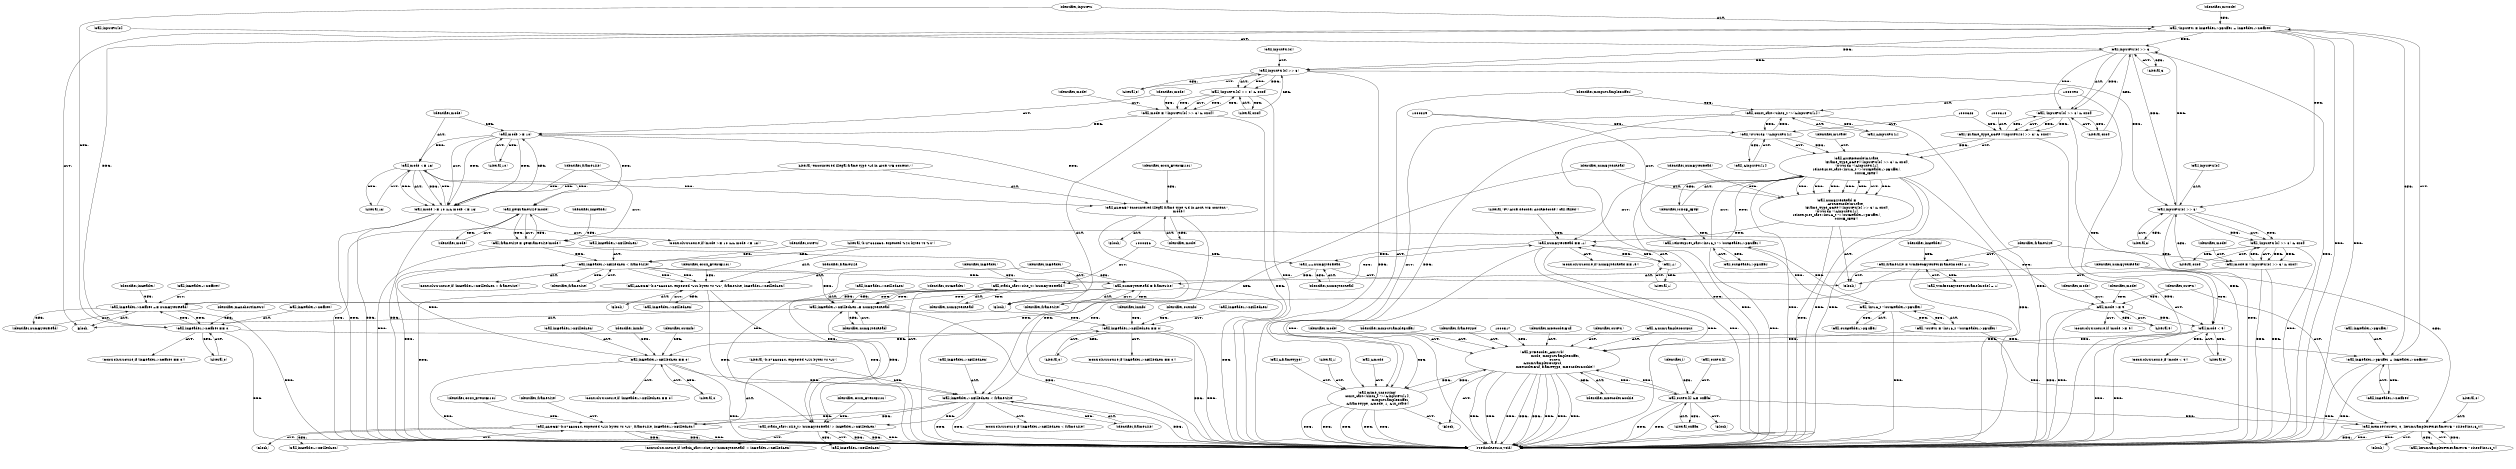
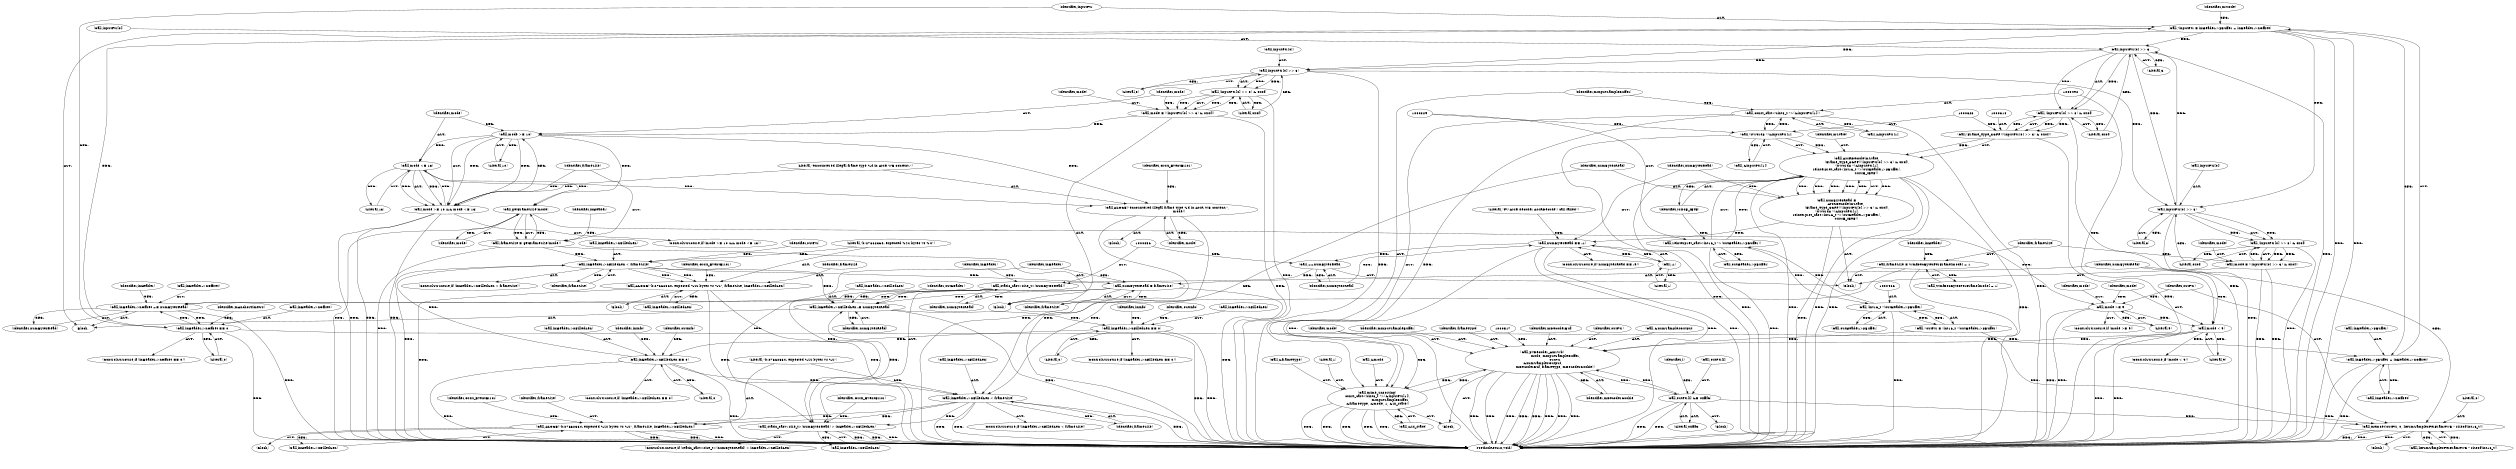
  digraph {
    n1 [label="(Call,*inputPtr = inHeader->pBuffer + inHeader->nOffset)"]
    n2 [label="(Call,inputPtr[0] >> 3)"]
    n3 [label="(Call,inputPtr[0] >> 3)"]
    n4 [label="(Call,inputPtr[0] >> 3)"]
    n5 [label="(Call,inHeader->pBuffer + inHeader->nOffset)"]
    n6 [label="(Block,)"]
    n7 [label="(MethodReturn,void)"]
    n8 [label="(Call,(inputPtr[0] >> 3) & 0x0f)"]
    n9 [label="(Literal,3)"]
    n10 [label="(Call,(inputPtr[0] >> 3) & 0x0f)"]
    n11 [label="(Literal,3)"]
    n12 [label="(Call,(inputPtr[0] >> 3) & 0x0f)"]
    n13 [label="(Literal,3)"]
    n14 [label="(Call,inHeader->nOffset)"]
    n15 [label="(Call,inHeader->nOffset == 0)"]
    n16 [label="(Call,inHeader->nOffset += numBytesRead)"]
    n17 [label="(Literal,0)"]
    n18 [label="(ControlStructure,if (inHeader->nOffset == 0))"]
    n19 [label="(Identifier,numBytesRead)"]
    n20 [label="(Call,static_cast<size_t>(numBytesRead))"]
    n21 [label="(Call,inHeader->nFilledLen -= numBytesRead)"]
    n22 [label="(Call,static_cast<size_t>(numBytesRead) > inHeader->nFilledLen)"]
    n23 [label="(Identifier,numBytesRead)"]
    n24 [label="(Call,inHeader->nFilledLen == 0)"]
    n25 [label="(Identifier,numBytesRead)"]
    n26 [label="(ControlStructure,if (static_cast<size_t>(numBytesRead) > inHeader->nFilledLen))"]
    n27 [label="(Call,inHeader->nFilledLen)"]
    n28 [label="(Call,++numBytesRead)"]
    n29 [label="(Identifier,numBytesRead)"]
    n30 [label="(Block,)"]
    n31 [label="(Call,numBytesRead == -1)"]
    n32 [label="(Call,-1)"]
    n33 [label="(ControlStructure,if (numBytesRead == -9))"]
    n34 [label="(Literal,1)"]
    n35 [label="(Call,numBytesRead =\n                 AMRDecode(mState,\n                   (Frame_Type_3GPP)((inputPtr[0] >> 3) & 0x0f),\n (UWord8 *)&inputPtr[1],\n reinterpret_cast<int16_t *>(outHeader->pBuffer),\n                  MIME_IETF))"]
    n36 [label="(Call,AMRDecode(mState,\n                   (Frame_Type_3GPP)((inputPtr[0] >> 3) & 0x0f),\n (UWord8 *)&inputPtr[1],\n reinterpret_cast<int16_t *>(outHeader->pBuffer),\n                  MIME_IETF))"]
    n37 [label="(Identifier,MIME_IETF)"]
    n38 [label="(Call,reinterpret_cast<int16_t *>(outHeader->pBuffer))"]
    n39 [label="(Call,(Frame_Type_3GPP)((inputPtr[0] >> 3) & 0x0f))"]
    n40 [label="(Literal,0x0f)"]
    n41 [label="(Call,mode = ((inputPtr[0] >> 3) & 0x0f))"]
    n42 [label="(Literal,0x0f)"]
    n43 [label="(Call,mode = ((inputPtr[0] >> 3) & 0x0f))"]
    n44 [label="(Literal,0x0f)"]
    n45 [label="(Call,(UWord8 *)&inputPtr[1])"]
    n46 [label="(Call,const_cast<uint8_t *>(&inputPtr[1]))"]
    n47 [label="(Call,&inputPtr[1])"]
    n48 [label="(Call,mime_unsorting(\n const_cast<uint8_t *>(&inputPtr[1]),\n                        mInputSampleBuffer,\n &frameType, &mode, 1, &rx_state))"]
    n49 [label="(Call,&inputPtr[1])"]
    n50 [label="(Call,pvDecoder_AmrWb(\n                        mode, mInputSampleBuffer,\n                        outPtr,\n &numSamplesOutput,\n                        mDecoderBuf, frameType, mDecoderCookie))"]
    n51 [label="(Block,)"]
+   n52 [label="(Call,&rx_state)"]
    n53 [label="(Call,(int16_t *)outHeader->pBuffer)"]
    n54 [label="(Call,outHeader->pBuffer)"]
    n55 [label="(Call,outHeader->pBuffer)"]
    n56 [label="(Call,*outPtr = (int16_t *)outHeader->pBuffer)"]
    n57 [label="(Call,memset(outPtr, 0, kNumSamplesPerFrameWB * sizeof(int16_t)))"]
    n58 [label="(Call,numBytesRead = frameSize)"]
    n59 [label="(Block,)"]
    n60 [label="(Identifier,frameSize)"]
    n61 [label="(Call,inHeader->nFilledLen < frameSize)"]
    n62 [label="(Call,ALOGE(\"b/27662364: expected %zu bytes vs %u\", frameSize, inHeader->nFilledLen))"]
    n63 [label="(Identifier,frameSize)"]
    n64 [label="(ControlStructure,if (inHeader->nFilledLen < frameSize))"]
    n65 [label="(Call,inHeader->nFilledLen)"]
    n66 [label="(Block,)"]
    n67 [label="(Call,inHeader->nFilledLen == 0)"]
    n68 [label="(Call,inHeader->nFilledLen < frameSize)"]
    n69 [label="(ControlStructure,if (inHeader->nFilledLen == 0))"]
    n70 [label="(Literal,0)"]
    n71 [label="(Call,ALOGE(\"b/27662364: expected %zu bytes vs %u\", frameSize, inHeader->nFilledLen))"]
    n72 [label="(ControlStructure,if (inHeader->nFilledLen < frameSize))"]
    n73 [label="(Identifier,frameSize)"]
    n74 [label="(ControlStructure,if (inHeader->nFilledLen == 0))"]
    n75 [label="(Literal,0)"]
    n76 [label="(Call,inHeader->nFilledLen)"]
    n77 [label="(Block,)"]
    n78 [label="(Call,frameSize = WmfDecBytesPerFrame[mode] + 1)"]
    n79 [label="(Call,WmfDecBytesPerFrame[mode] + 1)"]
    n80 [label="(Call,frameSize = getFrameSize(mode))"]
    n81 [label="(Call,getFrameSize(mode))"]
    n82 [label="(Call,mode >= 9)"]
    n83 [label="(Identifier,mode)"]
    n84 [label="(Call,mode < 9)"]
    n85 [label="(ControlStructure,if (mode >= 9))"]
    n86 [label="(Literal,9)"]
    n87 [label="(Call,mode <= 13)"]
    n88 [label="(Call,mode >= 10 && mode <= 13)"]
    n89 [label="(Call,ALOGE(\"encountered illegal frame type %d in AMR WB content.\",\n                      mode))"]
    n90 [label="(Literal,13)"]
    n91 [label="(Call,mode >= 10)"]
    n92 [label="(ControlStructure,if (mode >= 10 && mode <= 13))"]
    n93 [label="(Identifier,mode)"]
    n94 [label="(Block,)"]
    n95 [label="(Literal,10)"]
    n96 [label="(ControlStructure,if (mode < 9))"]
    n97 [label="(Literal,9)"]
    n98 [label="(Call,outPtr[i] &= 0xfffC)"]
    n99 [label="(Identifier,mDecoderCookie)"]
    n100 [label="(Block,)"]
    n101 [label="(Literal,0xfffC)"]
    n102 [label="(Block,)"]
    n103 [label="(Call,kNumSamplesPerFrameWB * sizeof(int16_t))"]
    n104 [label="(Identifier,mDecoderBuf)"]
    n105 [label="(Identifier,frameSize)"]
    n106 [label="(Identifier,mode)"]
    n107 [label="(Identifier,outInfo)"]
    n108 [label="(Call,inHeader->nFilledLen)"]
    n109 [label="(Identifier,i)"]
    n110 [label="(Identifier,mode)"]
    n111 [label="(Call,inHeader->nFilledLen)"]
    n112 [label="(Identifier,mode)"]
    n113 [label="(Call,inputPtr[0])"]
    n114 [label="(Call,inputPtr[0])"]
    n115 [label="(Identifier,inHeader)"]
    n116 [label="(Identifier,frameSize)"]
    n117 [label="(Call,inHeader->pBuffer)"]
    n118 [label="(Identifier,OMX_EventError)"]
    n119 [label="(Call,outPtr[i])"]
    n120 [label="(Literal,1)"]
    n121 [label="(Identifier,mInputSampleBuffer)"]
    n122 [label="(Identifier,outPtr)"]
    n123 [label="(Identifier,mode)"]
    n124 [label="(Call,&mode)"]
    n125 [label="(Identifier,mAnchorTimeUs)"]
    n126 [label="(Identifier,frameSize)"]
    n127 [label="(Call,&numSamplesOutput)"]
    n128 [label="(Identifier,mode)"]
    n129 [label="(Literal,\"b/27662364: expected %zu bytes vs %u\")"]
    n130 [label="(Call,inputPtr[0])"]
    n131 [label="(Identifier,inInfo)"]
    n132 [label="(Identifier,mode)"]
    n133 [label="(Call,inHeader->nFilledLen)"]
    n134 [label="(Identifier,outPtr)"]
    n135 [label="(Identifier,numBytesRead)"]
    n136 [label="(Identifier,OMX_EventError)"]
    n137 [label="(Identifier,numBytesRead)"]
    n138 [label="(Call,inHeader->nOffset)"]
    n139 [label="(Identifier,inHeader)"]
    n140 [label="(Identifier,inHeader)"]
    n141 [label="(Identifier,OMX_EventError)"]
    n142 [label="(Identifier,mInputSampleBuffer)"]
    n143 [label="(Identifier,frameType)"]
    n144 [label="(Literal,0)"]
    n145 [label="(Identifier,inHeader)"]
    n146 [label="(Identifier,frameSize)"]
    n147 [label="(Identifier,mode)"]
    n148 [label="(Identifier,mMode)"]
    n149 [label="(Call,inHeader->nFilledLen)"]
    n150 [label="(Call,inHeader->nFilledLen)"]
    n151 [label="(Identifier,numBytesRead)"]
    n152 [label="(Identifier,OMX_EventError)"]
    n153 [label="(Identifier,inInfo)"]
    n154 [label="(Identifier,inHeader)"]
    n155 [label="(Identifier,inputPtr)"]
    n156 [label="(Identifier,outPtr)"]
    n157 [label="(Identifier,outInfo)"]
    n158 [label="(Call,&frameType)"]
    n159 [label="(Literal,\"PV AMR decoder AMRDecode() call failed\")"]
    n160 [label="(Call,inHeader->nOffset)"]
    n161 [label="(Identifier,outHeader)"]
    n162 [label="(Identifier,mState)"]
    n163 [label="(Literal,\"encountered illegal frame type %d in AMR WB content.\")"]
    n164 [label="(Literal,\"b/27662364: expected %zu bytes vs %u\")"]
    1000356
    1000314
    1000323
    1000329
    1000492
+   1000466
    1000517
    n1 -> n2 [label="DDG: "]
    n1 -> n3 [label="DDG: "]
    n1 -> n4 [label="DDG: "]
    n1 -> n5 [label="CFG: "]
    n1 -> n6 [label="AST: "]
    n1 -> n7 [label="DDG: "]
    n1 -> n7 [label="DDG: "]
    n2 -> n3 [label="DDG: "]
    n2 -> n4 [label="DDG: "]
    n2 -> n7 [label="DDG: "]
    n2 -> n8 [label="AST: "]
    n2 -> n8 [label="DDG: "]
    n2 -> n8 [label="DDG: "]
    n2 -> n9 [label="CFG: "]
    n3 -> n2 [label="DDG: "]
    n3 -> n7 [label="DDG: "]
    n3 -> n10 [label="AST: "]
    n3 -> n10 [label="DDG: "]
    n3 -> n10 [label="DDG: "]
    n3 -> n11 [label="CFG: "]
    n4 -> n3 [label="DDG: "]
    n4 -> n7 [label="DDG: "]
    n4 -> n12 [label="AST: "]
    n4 -> n12 [label="DDG: "]
    n4 -> n12 [label="DDG: "]
    n4 -> n13 [label="CFG: "]
    n5 -> n1 [label="AST: "]
    n5 -> n7 [label="DDG: "]
    n5 -> n7 [label="DDG: "]
    n5 -> n14 [label="CFG: "]
    n8 -> n7 [label="DDG: "]
    n8 -> n39 [label="AST: "]
    n8 -> n39 [label="DDG: "]
    n8 -> n39 [label="DDG: "]
    n8 -> n40 [label="CFG: "]
    n9 -> n2 [label="AST: "]
    n10 -> n7 [label="DDG: "]
    n10 -> n41 [label="AST: "]
    n10 -> n41 [label="DDG: "]
    n10 -> n41 [label="DDG: "]
    n10 -> n42 [label="CFG: "]
    n11 -> n3 [label="AST: "]
    n12 -> n7 [label="DDG: "]
    n12 -> n43 [label="AST: "]
    n12 -> n43 [label="DDG: "]
    n12 -> n43 [label="DDG: "]
    n12 -> n44 [label="CFG: "]
    n13 -> n4 [label="AST: "]
    n14 -> n5 [label="AST: "]
    n15 -> n1 [label="DDG: "]
    n15 -> n5 [label="DDG: "]
    n15 -> n7 [label="DDG: "]
    n15 -> n16 [label="DDG: "]
    n15 -> n17 [label="CFG: "]
    n15 -> n18 [label="AST: "]
    n16 -> n6 [label="AST: "]
    n16 -> n7 [label="DDG: "]
    n16 -> n15 [label="DDG: "]
    n16 -> n19 [label="CFG: "]
    n17 -> n15 [label="AST: "]
    n19 -> n16 [label="AST: "]
    n20 -> n16 [label="DDG: "]
    n20 -> n21 [label="DDG: "]
    n20 -> n22 [label="AST: "]
    n20 -> n22 [label="DDG: "]
    n20 -> n23 [label="CFG: "]
    n21 -> n6 [label="AST: "]
    n21 -> n7 [label="DDG: "]
    n21 -> n24 [label="DDG: "]
    n21 -> n25 [label="CFG: "]
    n22 -> n7 [label="DDG: "]
    n22 -> n7 [label="DDG: "]
    n22 -> n7 [label="DDG: "]
    n22 -> n21 [label="DDG: "]
    n22 -> n26 [label="AST: "]
    n22 -> n27 [label="CFG: "]
    n23 -> n20 [label="AST: "]
    n24 -> n7 [label="DDG: "]
    n24 -> n7 [label="DDG: "]
    n24 -> n67 [label="DDG: "]
    n24 -> n74 [label="AST: "]
    n24 -> n75 [label="CFG: "]
    n25 -> n21 [label="AST: "]
    n27 -> n22 [label="AST: "]
    n28 -> n20 [label="DDG: "]
    n28 -> n29 [label="CFG: "]
    n28 -> n30 [label="AST: "]
    n29 -> n28 [label="AST: "]
    n29 -> n31 [label="CFG: "]
    n31 -> n7 [label="DDG: "]
    n31 -> n7 [label="DDG: "]
    n31 -> n7 [label="DDG: "]
    n31 -> n28 [label="DDG: "]
    n31 -> n32 [label="CFG: "]
    n31 -> n33 [label="AST: "]
    n32 -> n31 [label="AST: "]
    n32 -> n31 [label="DDG: "]
    n32 -> n34 [label="CFG: "]
    n34 -> n32 [label="AST: "]
    n35 -> n7 [label="DDG: "]
    n35 -> n30 [label="AST: "]
    n35 -> n31 [label="DDG: "]
    n35 -> n36 [label="CFG: "]
    n36 -> n7 [label="DDG: "]
    n36 -> n7 [label="DDG: "]
    n36 -> n7 [label="DDG: "]
    n36 -> n7 [label="DDG: "]
    n36 -> n7 [label="DDG: "]
    n36 -> n35 [label="AST: "]
    n36 -> n35 [label="DDG: "]
    n36 -> n35 [label="DDG: "]
    n36 -> n35 [label="DDG: "]
    n36 -> n35 [label="DDG: "]
    n36 -> n35 [label="DDG: "]
    n36 -> n37 [label="CFG: "]
    n37 -> n36 [label="AST: "]
    n37 -> n38 [label="CFG: "]
    n38 -> n7 [label="DDG: "]
    n38 -> n36 [label="AST: "]
    n38 -> n36 [label="DDG: "]
    n38 -> n53 [label="DDG: "]
    n38 -> n54 [label="CFG: "]
    n39 -> n7 [label="DDG: "]
    n39 -> n8 [label="CFG: "]
    n39 -> n36 [label="AST: "]
    n39 -> n36 [label="DDG: "]
    n40 -> n2 [label="CFG: "]
    n40 -> n8 [label="AST: "]
    n41 -> n7 [label="DDG: "]
    n41 -> n7 [label="DDG: "]
    n41 -> n10 [label="CFG: "]
    n41 -> n30 [label="AST: "]
    n42 -> n3 [label="CFG: "]
    n42 -> n10 [label="AST: "]
    n43 -> n7 [label="DDG: "]
    n43 -> n12 [label="CFG: "]
    n43 -> n59 [label="AST: "]
    n43 -> n91 [label="DDG: "]
    n44 -> n4 [label="CFG: "]
    n44 -> n12 [label="AST: "]
    n45 -> n7 [label="DDG: "]
    n45 -> n36 [label="AST: "]
    n45 -> n36 [label="DDG: "]
    n45 -> n46 [label="DDG: "]
    n45 -> n47 [label="CFG: "]
    n46 -> n7 [label="DDG: "]
    n46 -> n45 [label="DDG: "]
    n46 -> n48 [label="AST: "]
    n46 -> n48 [label="DDG: "]
    n46 -> n49 [label="CFG: "]
    n47 -> n45 [label="AST: "]
    n48 -> n7 [label="DDG: "]
    n48 -> n7 [label="DDG: "]
    n48 -> n7 [label="DDG: "]
    n48 -> n7 [label="DDG: "]
    n48 -> n7 [label="DDG: "]
    n48 -> n50 [label="DDG: "]
    n48 -> n51 [label="AST: "]
+   n48 -> n52 [label="CFG: "]
    n49 -> n46 [label="AST: "]
    n50 -> n7 [label="DDG: "]
    n50 -> n7 [label="DDG: "]
    n50 -> n7 [label="DDG: "]
    n50 -> n7 [label="DDG: "]
    n50 -> n7 [label="DDG: "]
    n50 -> n7 [label="DDG: "]
    n50 -> n7 [label="DDG: "]
    n50 -> n7 [label="DDG: "]
    n50 -> n48 [label="DDG: "]
    n50 -> n51 [label="AST: "]
    n50 -> n98 [label="DDG: "]
    n50 -> n99 [label="CFG: "]
+   n52 -> n48 [label="AST: "]
    n53 -> n7 [label="DDG: "]
    n53 -> n38 [label="DDG: "]
    n53 -> n55 [label="CFG: "]
    n53 -> n56 [label="AST: "]
    n53 -> n56 [label="DDG: "]
    n54 -> n38 [label="AST: "]
    n55 -> n53 [label="AST: "]
    n56 -> n50 [label="DDG: "]
    n56 -> n53 [label="CFG: "]
    n56 -> n57 [label="DDG: "]
    n57 -> n7 [label="DDG: "]
    n57 -> n7 [label="DDG: "]
    n57 -> n7 [label="DDG: "]
    n57 -> n102 [label="AST: "]
    n57 -> n103 [label="CFG: "]
    n58 -> n7 [label="DDG: "]
    n58 -> n16 [label="DDG: "]
    n58 -> n21 [label="DDG: "]
    n58 -> n59 [label="AST: "]
    n58 -> n60 [label="CFG: "]
    n60 -> n58 [label="AST: "]
    n61 -> n7 [label="DDG: "]
    n61 -> n21 [label="DDG: "]
    n61 -> n58 [label="DDG: "]
    n61 -> n62 [label="DDG: "]
    n61 -> n62 [label="DDG: "]
    n61 -> n63 [label="CFG: "]
    n61 -> n64 [label="AST: "]
    n62 -> n7 [label="DDG: "]
    n62 -> n7 [label="DDG: "]
    n62 -> n7 [label="DDG: "]
    n62 -> n65 [label="CFG: "]
    n62 -> n66 [label="AST: "]
    n63 -> n61 [label="AST: "]
    n65 -> n62 [label="AST: "]
    n67 -> n7 [label="DDG: "]
    n67 -> n7 [label="DDG: "]
    n67 -> n61 [label="DDG: "]
    n67 -> n68 [label="DDG: "]
    n67 -> n69 [label="AST: "]
    n67 -> n70 [label="CFG: "]
    n68 -> n7 [label="DDG: "]
    n68 -> n7 [label="DDG: "]
    n68 -> n7 [label="DDG: "]
    n68 -> n22 [label="DDG: "]
    n68 -> n71 [label="DDG: "]
    n68 -> n71 [label="DDG: "]
    n68 -> n72 [label="AST: "]
    n68 -> n73 [label="CFG: "]
    n70 -> n67 [label="AST: "]
    n71 -> n7 [label="DDG: "]
    n71 -> n7 [label="DDG: "]
    n71 -> n7 [label="DDG: "]
    n71 -> n76 [label="CFG: "]
    n71 -> n77 [label="AST: "]
    n73 -> n68 [label="AST: "]
    n75 -> n24 [label="AST: "]
    n76 -> n71 [label="AST: "]
    n78 -> n7 [label="DDG: "]
    n78 -> n30 [label="AST: "]
    n78 -> n68 [label="DDG: "]
    n78 -> n79 [label="CFG: "]
    n79 -> n78 [label="AST: "]
    n80 -> n7 [label="DDG: "]
    n80 -> n59 [label="AST: "]
    n80 -> n61 [label="DDG: "]
    n80 -> n81 [label="CFG: "]
    n81 -> n7 [label="DDG: "]
    n81 -> n80 [label="AST: "]
    n81 -> n80 [label="DDG: "]
    n81 -> n82 [label="DDG: "]
    n81 -> n83 [label="CFG: "]
    n82 -> n7 [label="DDG: "]
    n82 -> n7 [label="DDG: "]
    n82 -> n84 [label="DDG: "]
    n82 -> n85 [label="AST: "]
    n82 -> n86 [label="CFG: "]
    n83 -> n81 [label="AST: "]
    n84 -> n7 [label="DDG: "]
    n84 -> n7 [label="DDG: "]
    n84 -> n50 [label="DDG: "]
    n84 -> n96 [label="DDG: "]
    n84 -> n97 [label="CFG: "]
    n86 -> n82 [label="AST: "]
    n87 -> n81 [label="DDG: "]
    n87 -> n88 [label="AST: "]
    n87 -> n88 [label="DDG: "]
    n87 -> n88 [label="DDG: "]
    n87 -> n89 [label="DDG: "]
    n87 -> n90 [label="CFG: "]
    n88 -> n7 [label="DDG: "]
    n88 -> n7 [label="DDG: "]
    n88 -> n7 [label="DDG: "]
    n88 -> n87 [label="CFG: "]
    n88 -> n91 [label="CFG: "]
    n88 -> n92 [label="AST: "]
    n89 -> n7 [label="DDG: "]
    n89 -> n7 [label="DDG: "]
    n89 -> n93 [label="CFG: "]
    n89 -> n94 [label="AST: "]
    n90 -> n87 [label="AST: "]
    n91 -> n81 [label="DDG: "]
    n91 -> n87 [label="DDG: "]
    n91 -> n88 [label="AST: "]
    n91 -> n88 [label="DDG: "]
    n91 -> n88 [label="DDG: "]
    n91 -> n89 [label="DDG: "]
    n91 -> n95 [label="CFG: "]
    n93 -> n89 [label="AST: "]
    n95 -> n91 [label="AST: "]
    n97 -> n84 [label="AST: "]
    n98 -> n7 [label="DDG: "]
    n98 -> n7 [label="DDG: "]
    n98 -> n50 [label="DDG: "]
    n98 -> n57 [label="DDG: "]
    n98 -> n100 [label="AST: "]
-   n98 -> n101 [label="CFG: "]
+   n98 -> n101 [label="AST: "]
    n99 -> n50 [label="AST: "]
    n101 -> n98 [label="AST: "]
    n103 -> n57 [label="AST: "]
    n103 -> n57 [label="DDG: "]
    n104 -> n50 [label="AST: "]
    n105 -> n71 [label="AST: "]
    n106 -> n82 [label="CFG: "]
    n106 -> n84 [label="AST: "]
    n107 -> n67 [label="CFG: "]
    n108 -> n24 [label="AST: "]
    n109 -> n98 [label="CFG: "]
    n110 -> n43 [label="CFG: "]
    n110 -> n91 [label="AST: "]
    n111 -> n21 [label="AST: "]
    n112 -> n43 [label="AST: "]
    n113 -> n2 [label="AST: "]
    n114 -> n3 [label="AST: "]
    n115 -> n16 [label="CFG: "]
    n116 -> n41 [label="CFG: "]
    n116 -> n78 [label="AST: "]
    n117 -> n5 [label="AST: "]
    n118 -> n89 [label="CFG: "]
    n119 -> n98 [label="AST: "]
    n120 -> n48 [label="AST: "]
    n121 -> n46 [label="CFG: "]
    n121 -> n48 [label="AST: "]
    n122 -> n50 [label="AST: "]
    n123 -> n41 [label="AST: "]
    n124 -> n48 [label="AST: "]
    n125 -> n15 [label="CFG: "]
    n126 -> n80 [label="AST: "]
    n126 -> n88 [label="CFG: "]
    n127 -> n50 [label="AST: "]
    n128 -> n82 [label="AST: "]
    n129 -> n68 [label="CFG: "]
    n129 -> n71 [label="AST: "]
    n130 -> n4 [label="AST: "]
    n131 -> n24 [label="CFG: "]
    n132 -> n87 [label="AST: "]
    n132 -> n91 [label="CFG: "]
    n133 -> n67 [label="AST: "]
    n134 -> n57 [label="AST: "]
    n134 -> n82 [label="CFG: "]
    n135 -> n31 [label="AST: "]
    n135 -> n35 [label="CFG: "]
    n136 -> n62 [label="CFG: "]
    n137 -> n57 [label="CFG: "]
    n137 -> n58 [label="AST: "]
    n137 -> n84 [label="CFG: "]
    n138 -> n15 [label="AST: "]
    n139 -> n20 [label="CFG: "]
    n140 -> n22 [label="CFG: "]
    n140 -> n58 [label="CFG: "]
    n141 -> n22 [label="CFG: "]
    n142 -> n50 [label="AST: "]
    n143 -> n50 [label="AST: "]
    n144 -> n57 [label="AST: "]
    n145 -> n78 [label="CFG: "]
    n146 -> n62 [label="AST: "]
    n147 -> n48 [label="CFG: "]
    n147 -> n50 [label="AST: "]
    n148 -> n1 [label="CFG: "]
    n149 -> n68 [label="AST: "]
    n150 -> n61 [label="AST: "]
    n151 -> n35 [label="AST: "]
    n151 -> n68 [label="CFG: "]
    n152 -> n71 [label="CFG: "]
    n153 -> n67 [label="CFG: "]
    n154 -> n80 [label="CFG: "]
    n155 -> n1 [label="AST: "]
    n155 -> n15 [label="CFG: "]
    n156 -> n61 [label="CFG: "]
    n157 -> n24 [label="CFG: "]
    n158 -> n48 [label="AST: "]
    n159 -> n31 [label="CFG: "]
    n160 -> n16 [label="AST: "]
    n161 -> n21 [label="CFG: "]
    n162 -> n36 [label="AST: "]
    n163 -> n88 [label="CFG: "]
    n163 -> n89 [label="AST: "]
    n164 -> n61 [label="CFG: "]
    n164 -> n62 [label="AST: "]
    1000356 -> n20 [label="AST: "]
    1000356 -> n28 [label="CFG: "]
    1000314 -> n39 [label="AST: "]
    1000323 -> n39 [label="CFG: "]
    1000323 -> n45 [label="AST: "]
    1000329 -> n38 [label="AST: "]
    1000329 -> n45 [label="CFG: "]
    1000492 -> n46 [label="AST: "]
    1000492 -> n84 [label="CFG: "]
+   1000466 -> n53 [label="AST: "]
    1000517 -> n50 [label="CFG: "]
  }
